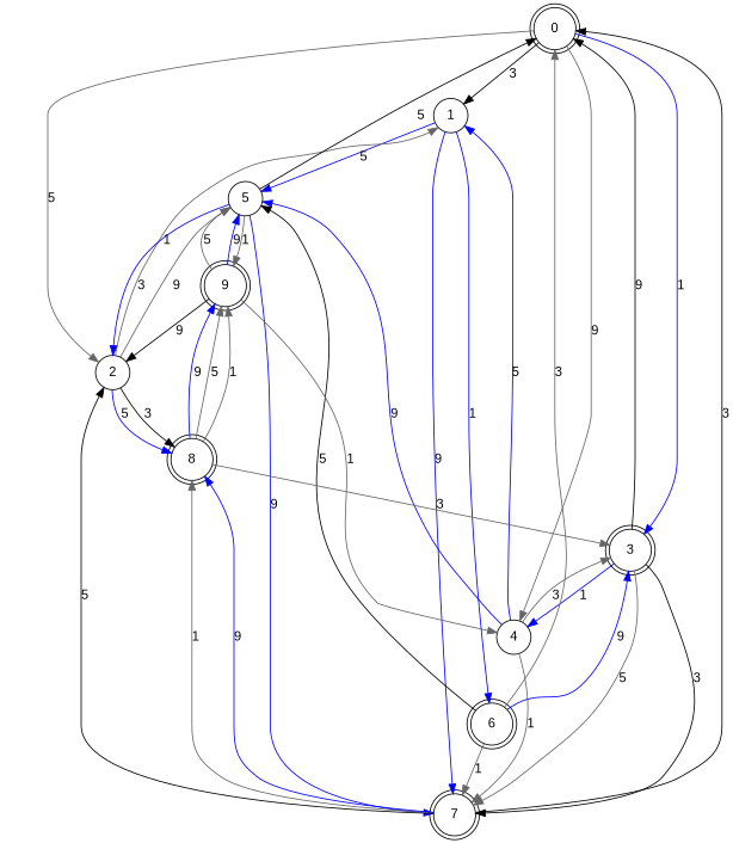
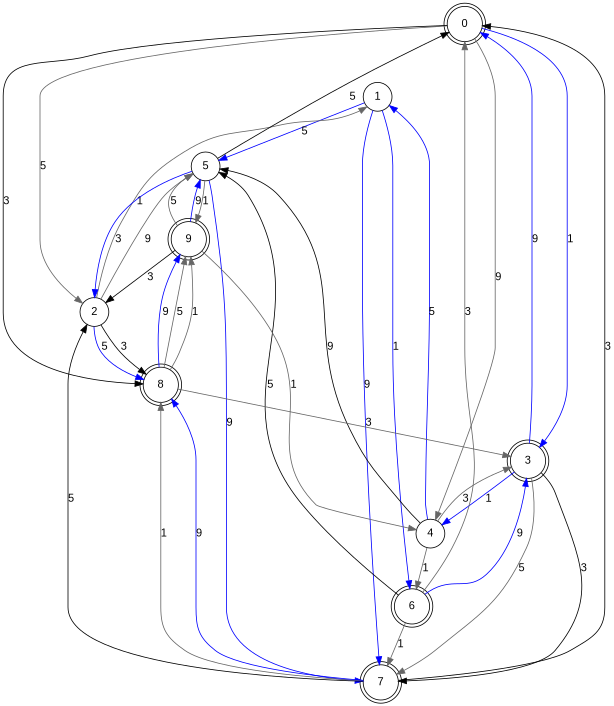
  digraph {
    fontname="Liberation Sans"
    node [fontname="Liberation Sans" shape=doublecircle]
    edge [color=gray40 fontname="Liberation Sans"]
    n1 [label=0]
    n2 [label=1 shape=circle]
    n3 [label=2 shape=circle]
    n4 [label=3]
    n5 [label=4 shape=circle]
    n6 [label=5 shape=circle]
    n7 [label=6]
    n8 [label=7]
    n9 [label=8]
    n10 [label=9]
-   n1 -> n2 [color=black label=3]
+   n1 -> n9 [color=black label=3]
    n1 -> n3 [label=5]
    n1 -> n4 [color=blue label=1]
    n1 -> n5 [label=9]
    n2 -> n6 [color=blue label=5]
    n2 -> n7 [color=blue label=1]
    n2 -> n8 [color=blue label=9]
    n3 -> n2 [label=1]
    n3 -> n6 [label=9]
    n3 -> n9 [color=black label=3]
    n3 -> n9 [color=blue label=5]
-   n4 -> n1 [color=black label=9]
+   n4 -> n1 [color=blue label=9]
    n4 -> n5 [color=blue label=1]
    n4 -> n8 [color=black label=3]
    n4 -> n8 [label=5]
    n5 -> n2 [color=blue label=5]
    n5 -> n4 [label=3]
-   n5 -> n6 [color=blue label=9]
-   n5 -> n8 [label=1]
+   n5 -> n6 [color=black label=9]
+   n5 -> n7 [label=1]
    n6 -> n1 [color=black label=5]
    n6 -> n3 [color=blue label=3]
    n6 -> n8 [color=blue label=9]
    n6 -> n10 [label=1]
    n7 -> n1 [label=3]
    n7 -> n4 [color=blue label=9]
    n7 -> n6 [color=black label=5]
    n7 -> n8 [label=1]
    n8 -> n1 [color=black label=3]
    n8 -> n3 [color=black label=5]
    n8 -> n9 [label=1]
    n8 -> n9 [color=blue label=9]
    n9 -> n4 [label=3]
    n9 -> n10 [label=5]
    n9 -> n10 [label=1]
    n9 -> n10 [color=blue label=9]
-   n10 -> n3 [color=black label=9]
+   n10 -> n3 [color=black label=3]
    n10 -> n5 [label=1]
    n10 -> n6 [label=5]
    n10 -> n6 [color=blue label=9]
  }
